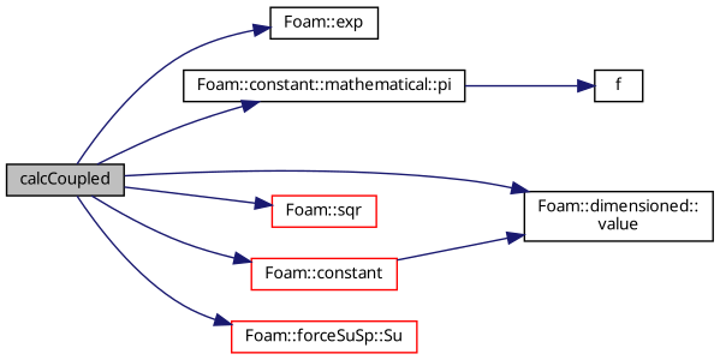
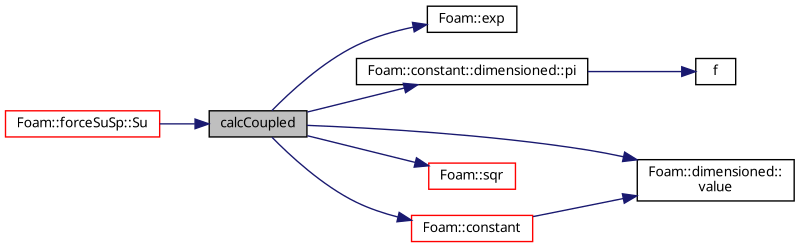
  digraph {
    fontname="Noto Sans"
    rankdir=LR
    node [color=black fontname="Noto Sans" fontsize=10 shape=record]
    edge [color=midnightblue fontname="Noto Sans" fontsize=10 labelfontname=FreeSans labelfontsize=10 style=solid]
    n1 [fillcolor=grey75 fontcolor=black height=0.2 label=calcCoupled style=filled width=0.4]
    n2 [height=0.2 label="Foam::exp" width=0.4]
-   n3 [height=0.2 label="Foam::constant::mathematical::pi" width=0.4]
+   n3 [height=0.2 label="Foam::constant::dimensioned::pi" width=0.4]
    n4 [height=0.2 label="Foam::dimensioned::\lvalue" width=0.4]
    n5 [color=red height=0.2 label="Foam::sqr" width=0.4]
    n6 [color=red height=0.2 label="Foam::constant" width=0.4]
    n7 [color=red height=0.2 label="Foam::forceSuSp::Su" width=0.4]
    n8 [height=0.2 label=f width=0.4]
    n1 -> n2
    n1 -> n3
    n1 -> n4
    n1 -> n5
    n1 -> n6
-   n1 -> n7
+   n7 -> n1
    n3 -> n8
    n6 -> n4
  }
